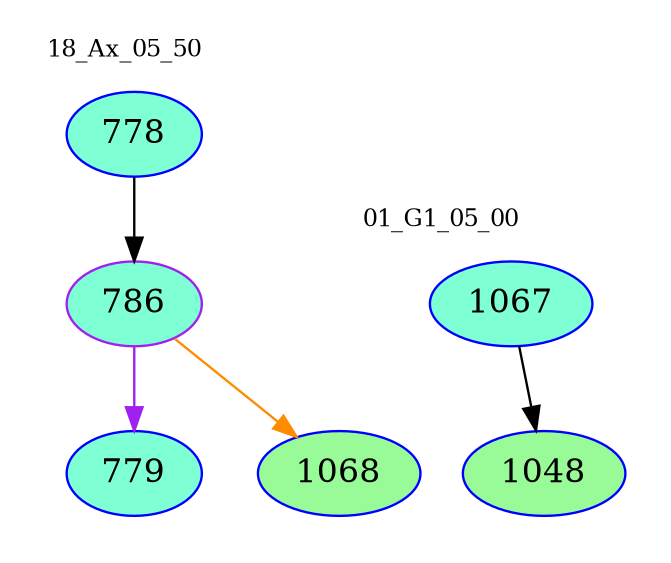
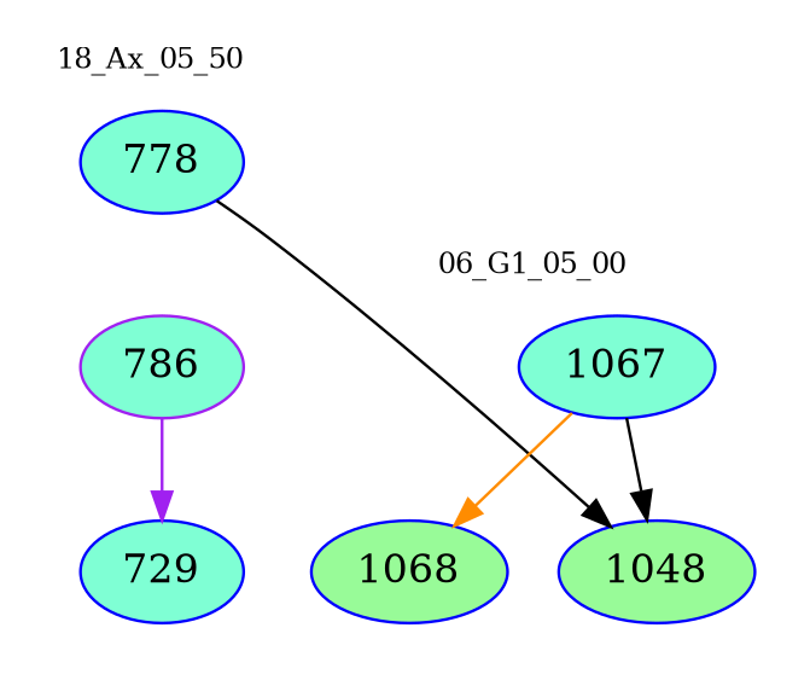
  digraph {
    node [color=blue fillcolor=aquamarine style=filled]
    edge [color=black]
    n1 [label=778]
-   n2 [label=779]
+   n2 [label=729]
    n3 [color=purple label=786]
    n4 [label=1067]
    n5 [fillcolor=palegreen label=1048]
    n6 [fillcolor=palegreen label=1068]
    subgraph cluster_1 {
      color=white
      fontsize=10
      label="18_Ax_05_50"
      n1
      n2
      n3
    }
    subgraph cluster_2 {
      color=white
      fontsize=10
-     label="01_G1_05_00"
+     label="06_G1_05_00"
      n4
      n5
      n6
    }
-   n1 -> n3
+   n1 -> n5
    n3 -> n2 [color=purple]
    n4 -> n5
-   n3 -> n6 [color=darkorange]
+   n4 -> n6 [color=darkorange]
  }
